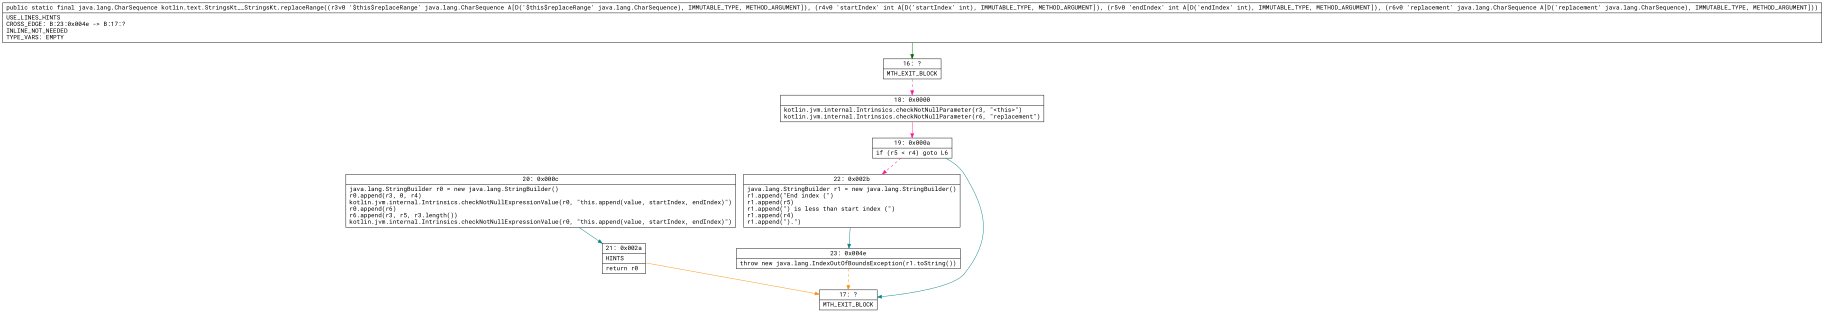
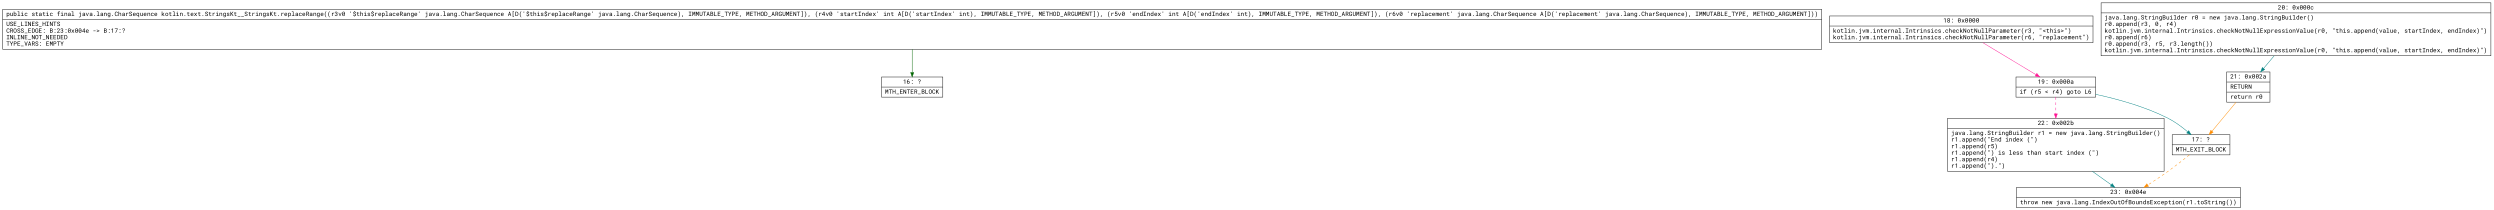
  digraph {
    fontname="Roboto Mono"
    node [fontname="Roboto Mono" shape=record]
    edge [color=deeppink fontname="Roboto Mono" style=solid]
-   n1 [label="{16\:\ ?|MTH_EXIT_BLOCK\l}"]
+   n1 [label="{16\:\ ?|MTH_ENTER_BLOCK\l}"]
    n2 [label="{18\:\ 0x0000|kotlin.jvm.internal.Intrinsics.checkNotNullParameter(r3, \"\<this\>\")\lkotlin.jvm.internal.Intrinsics.checkNotNullParameter(r6, \"replacement\")\l}"]
    n3 [label="{19\:\ 0x000a|if (r5 \< r4) goto L6\l}"]
    n4 [label="{22\:\ 0x002b|java.lang.StringBuilder r1 = new java.lang.StringBuilder()\lr1.append(\"End index (\")\lr1.append(r5)\lr1.append(\") is less than start index (\")\lr1.append(r4)\lr1.append(\").\")\l}"]
    n5 [label="{17\:\ ?|MTH_EXIT_BLOCK\l}"]
-   n6 [label="{20\:\ 0x000c|java.lang.StringBuilder r0 = new java.lang.StringBuilder()\lr0.append(r3, 0, r4)\lkotlin.jvm.internal.Intrinsics.checkNotNullExpressionValue(r0, \"this.append(value, startIndex, endIndex)\")\lr0.append(r6)\lr6.append(r3, r5, r3.length())\lkotlin.jvm.internal.Intrinsics.checkNotNullExpressionValue(r0, \"this.append(value, startIndex, endIndex)\")\l}"]
-   n7 [label="{21\:\ 0x002a|HINTS\l|return r0\l}"]
+   n6 [label="{20\:\ 0x000c|java.lang.StringBuilder r0 = new java.lang.StringBuilder()\lr0.append(r3, 0, r4)\lkotlin.jvm.internal.Intrinsics.checkNotNullExpressionValue(r0, \"this.append(value, startIndex, endIndex)\")\lr0.append(r6)\lr0.append(r3, r5, r3.length())\lkotlin.jvm.internal.Intrinsics.checkNotNullExpressionValue(r0, \"this.append(value, startIndex, endIndex)\")\l}"]
+   n7 [label="{21\:\ 0x002a|RETURN\l|return r0\l}"]
    n8 [label="{23\:\ 0x004e|throw new java.lang.IndexOutOfBoundsException(r1.toString())\l}"]
    n9 [label="{public static final java.lang.CharSequence kotlin.text.StringsKt__StringsKt.replaceRange((r3v0 '$this$replaceRange' java.lang.CharSequence A[D('$this$replaceRange' java.lang.CharSequence), IMMUTABLE_TYPE, METHOD_ARGUMENT]), (r4v0 'startIndex' int A[D('startIndex' int), IMMUTABLE_TYPE, METHOD_ARGUMENT]), (r5v0 'endIndex' int A[D('endIndex' int), IMMUTABLE_TYPE, METHOD_ARGUMENT]), (r6v0 'replacement' java.lang.CharSequence A[D('replacement' java.lang.CharSequence), IMMUTABLE_TYPE, METHOD_ARGUMENT]))  | USE_LINES_HINTS\lCROSS_EDGE: B:23:0x004e \-\> B:17:?\lINLINE_NOT_NEEDED\lTYPE_VARS: EMPTY\l}"]
-   n1 -> n2 [style=dashed]
    n2 -> n3
    n3 -> n4 [style=dashed]
    n3 -> n5 [color=teal]
    n4 -> n8 [color=teal]
    n6 -> n7 [color=teal]
    n7 -> n5 [color=darkorange]
-   n8 -> n5 [color=darkorange style=dashed]
+   n5 -> n8 [color=darkorange style=dashed]
    n9 -> n1 [color=darkgreen]
  }
